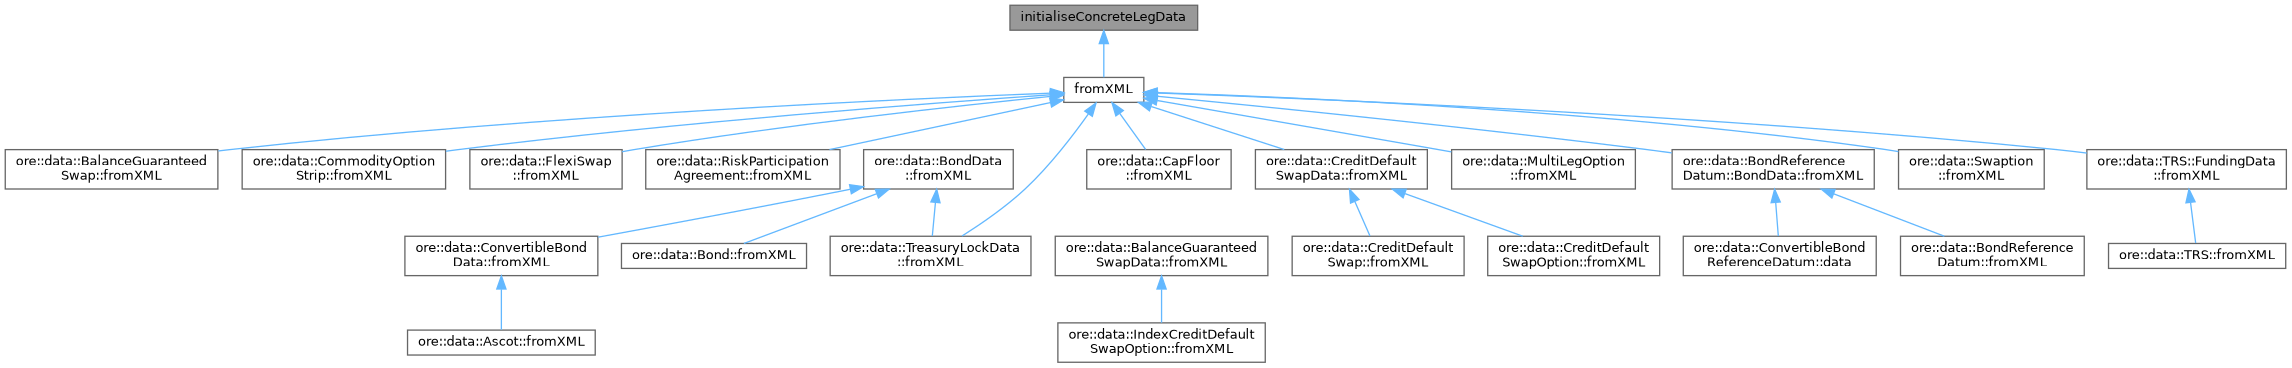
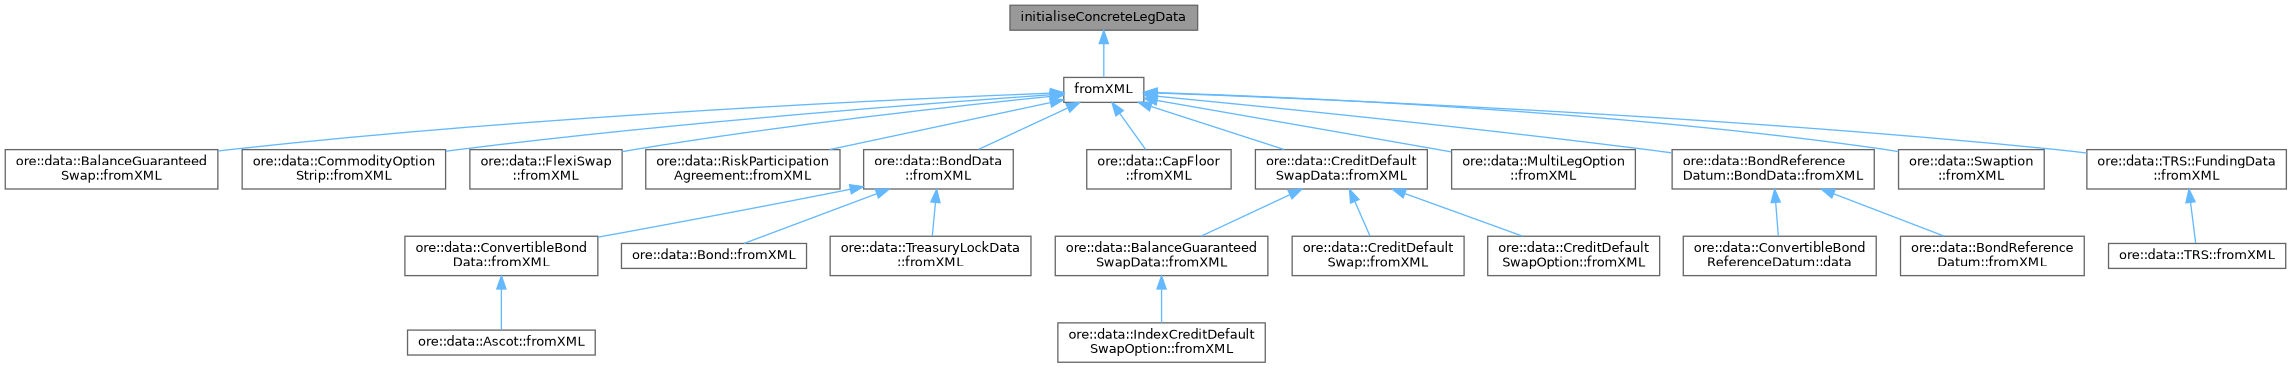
  digraph {
    rankdir=TB
    node [color=grey40 fillcolor=white fontname=Helvetica fontsize=10 shape=box style=filled]
    edge [color=steelblue1 dir=back fontname=Helvetica fontsize=10 labelfontname=Helvetica labelfontsize=10 style=solid]
    n1 [color=gray40 fillcolor=grey60 fontcolor=black height=0.2 label=initialiseConcreteLegData width=0.4]
    n2 [height=0.2 label=fromXML width=0.4]
    n3 [height=0.2 label="ore::data::BalanceGuaranteed\lSwap::fromXML" width=0.4]
    n4 [height=0.2 label="ore::data::CommodityOption\lStrip::fromXML" width=0.4]
    n5 [height=0.2 label="ore::data::FlexiSwap\l::fromXML" width=0.4]
    n6 [height=0.2 label="ore::data::RiskParticipation\lAgreement::fromXML" width=0.4]
    n7 [height=0.2 label="ore::data::BondData\l::fromXML" width=0.4]
    n8 [height=0.2 label="ore::data::CapFloor\l::fromXML" width=0.4]
    n9 [height=0.2 label="ore::data::CreditDefault\lSwapData::fromXML" width=0.4]
    n10 [height=0.2 label="ore::data::MultiLegOption\l::fromXML" width=0.4]
    n11 [height=0.2 label="ore::data::BondReference\lDatum::BondData::fromXML" width=0.4]
    n12 [height=0.2 label="ore::data::Swaption\l::fromXML" width=0.4]
    n13 [height=0.2 label="ore::data::TRS::FundingData\l::fromXML" width=0.4]
    n14 [height=0.2 label="ore::data::ConvertibleBond\lData::fromXML" width=0.4]
    n15 [height=0.2 label="ore::data::Bond::fromXML" width=0.4]
    n16 [height=0.2 label="ore::data::TreasuryLockData\l::fromXML" width=0.4]
    n17 [height=0.2 label="ore::data::BalanceGuaranteed\lSwapData::fromXML" width=0.4]
    n18 [height=0.2 label="ore::data::CreditDefault\lSwap::fromXML" width=0.4]
    n19 [height=0.2 label="ore::data::CreditDefault\lSwapOption::fromXML" width=0.4]
    n20 [height=0.2 label="ore::data::ConvertibleBond\lReferenceDatum::data" width=0.4]
    n21 [height=0.2 label="ore::data::BondReference\lDatum::fromXML" width=0.4]
    n22 [height=0.2 label="ore::data::TRS::fromXML" width=0.4]
    n23 [height=0.2 label="ore::data::Ascot::fromXML" width=0.4]
    n24 [height=0.2 label="ore::data::IndexCreditDefault\lSwapOption::fromXML" width=0.4]
    n1 -> n2
    n2 -> n3
    n2 -> n4
    n2 -> n5
    n2 -> n6
-   n2 -> n16
+   n2 -> n7
    n2 -> n8
    n2 -> n9
    n2 -> n10
    n2 -> n11
    n2 -> n12
    n2 -> n13
    n7 -> n14
    n7 -> n15
    n7 -> n16
+   n9 -> n17
    n9 -> n18
    n9 -> n19
    n11 -> n20
    n11 -> n21
    n13 -> n22
    n14 -> n23
    n17 -> n24
  }
